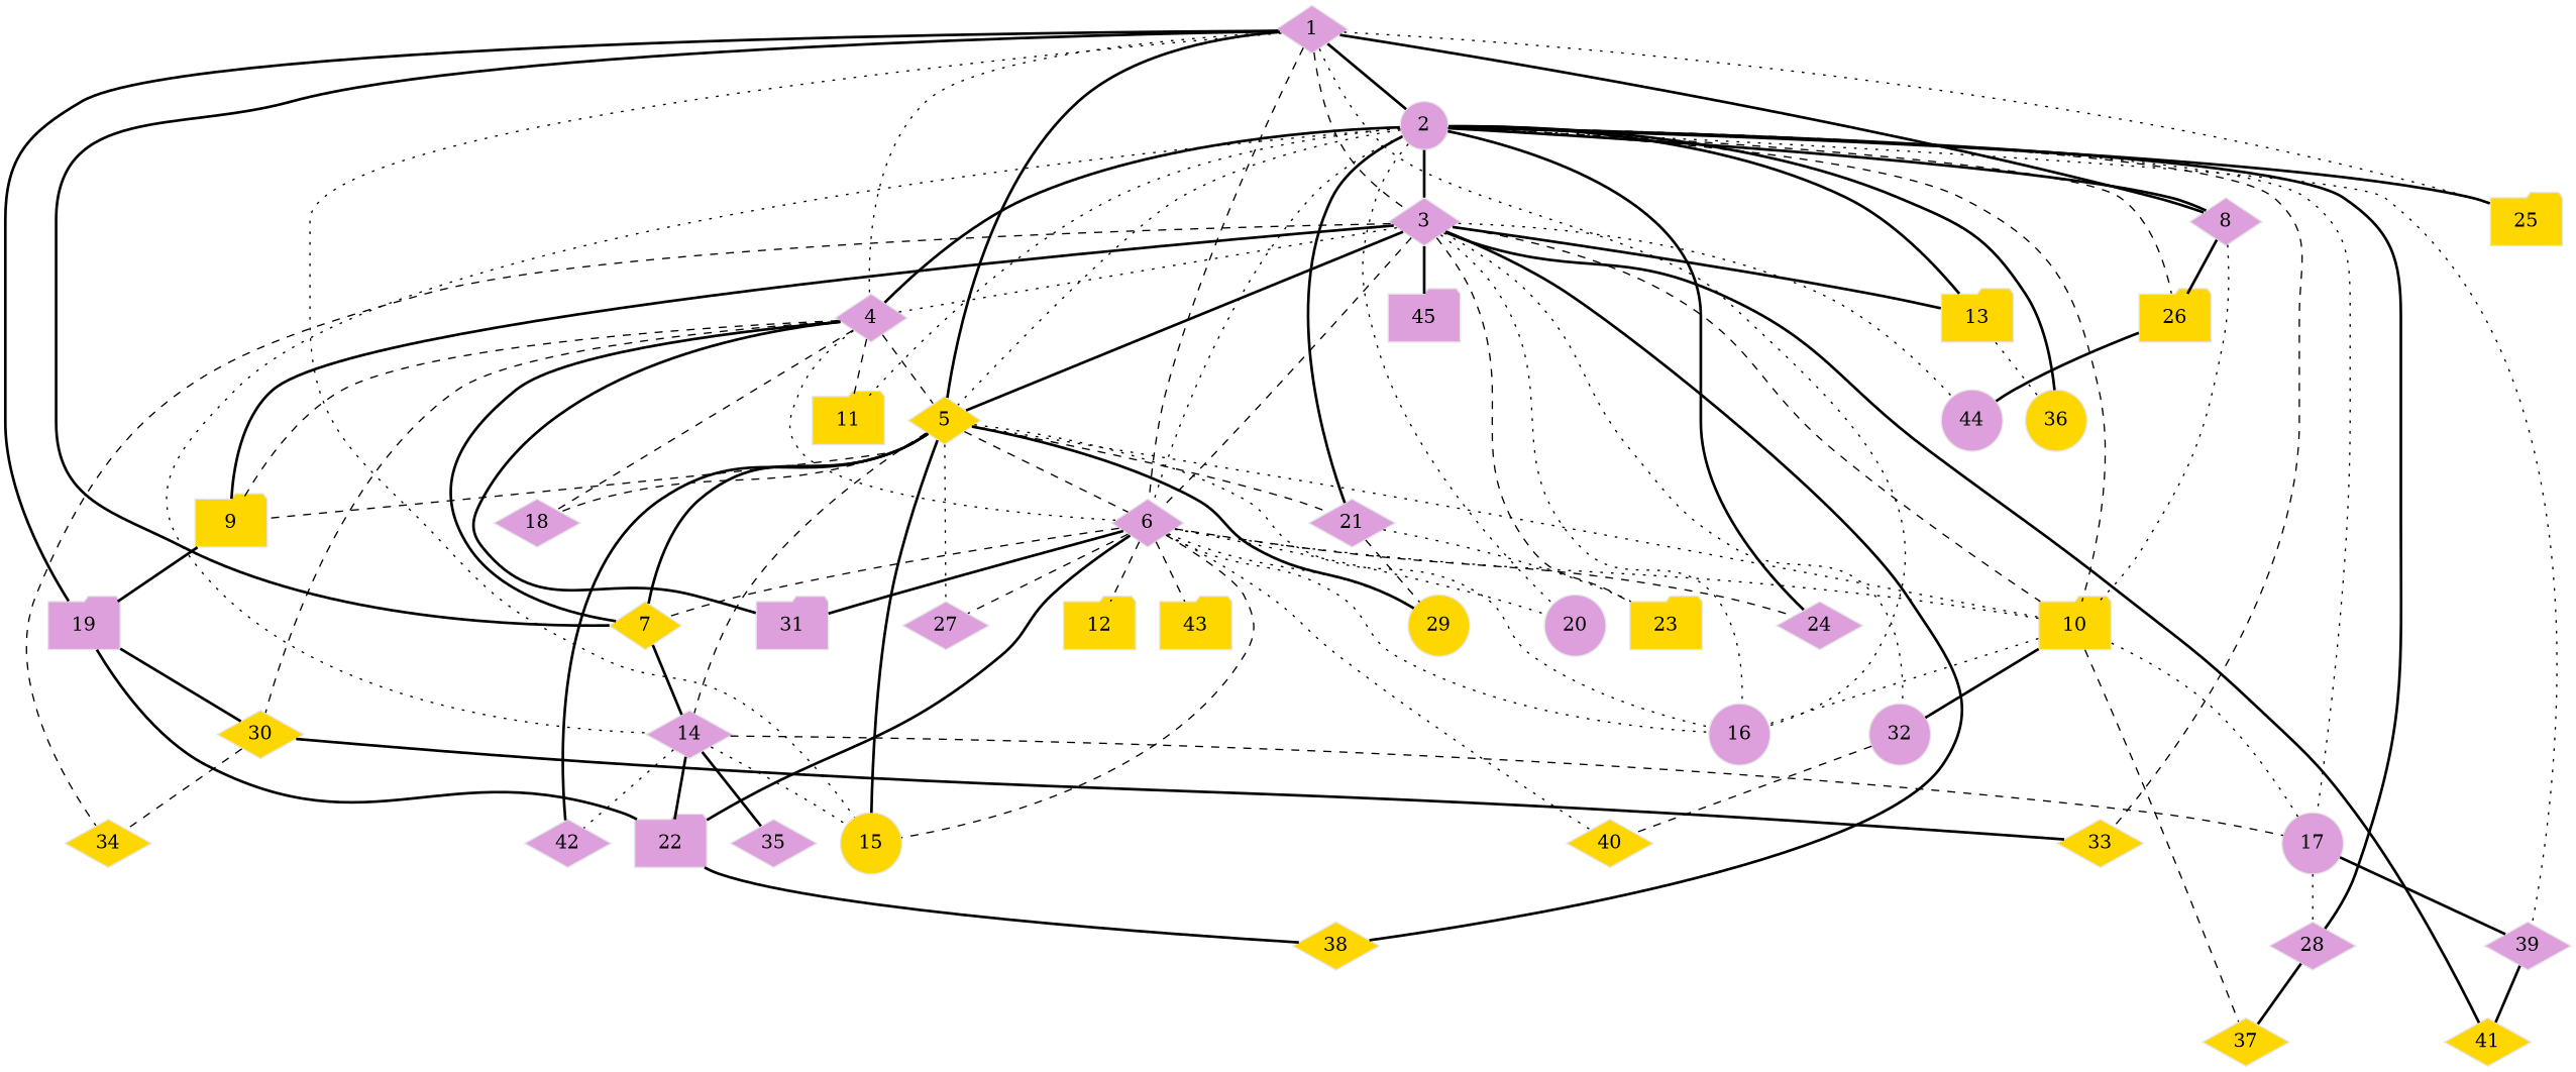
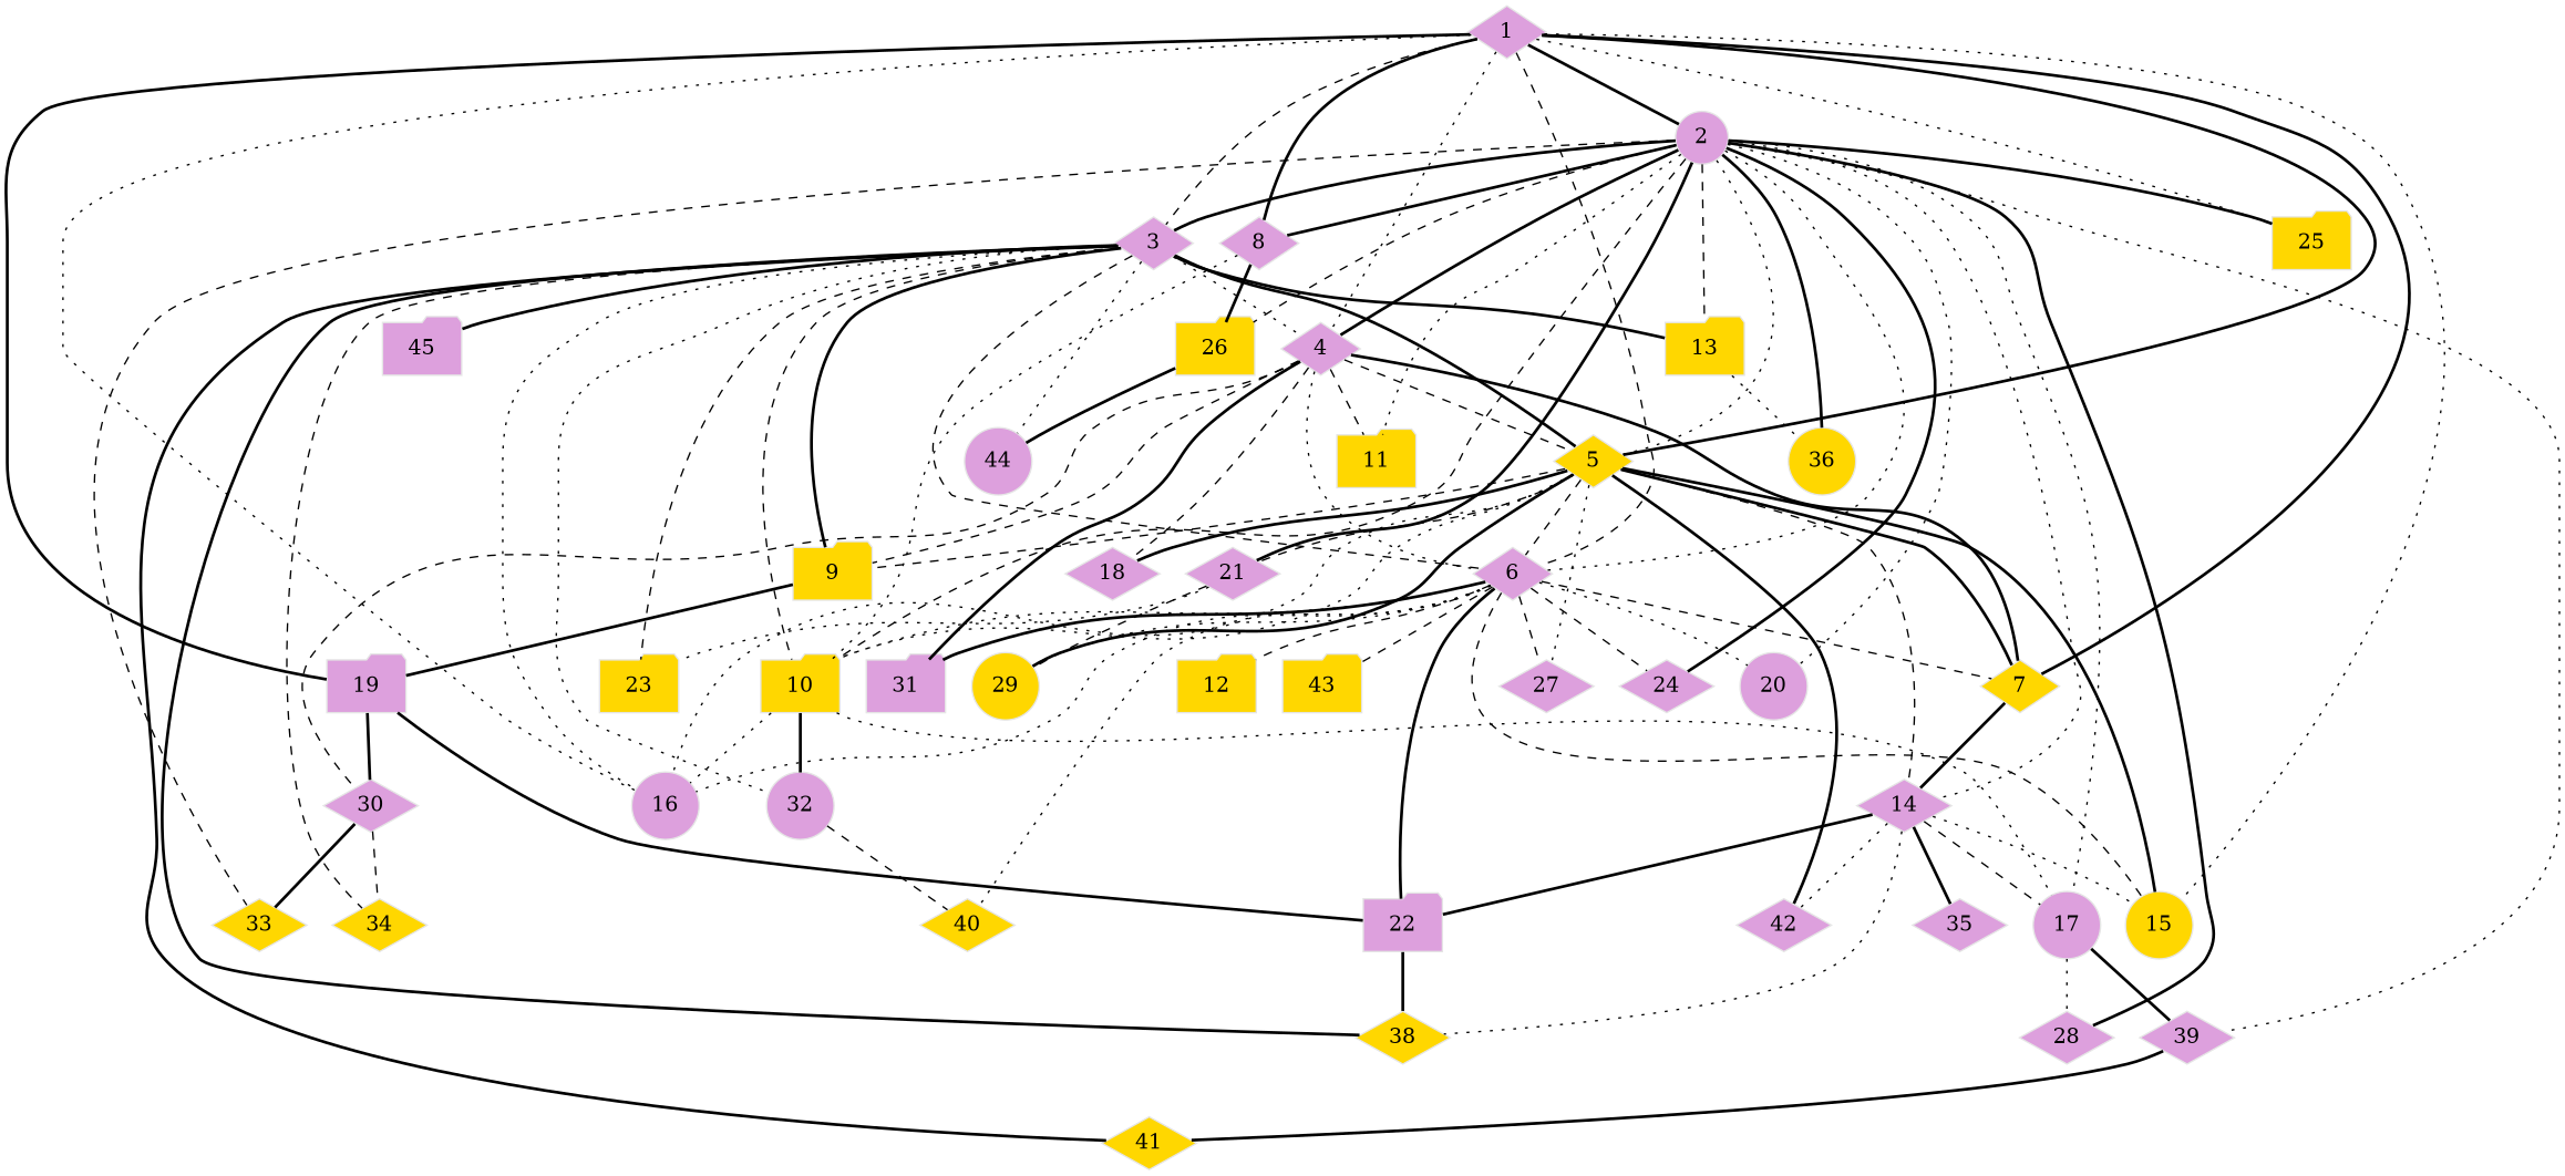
  graph {
    node [color=gray90 fillcolor=plum shape=diamond style=filled]
    edge [style=bold weight=1.0]
    1
    2 [shape=circle]
    3
    4
    5 [fillcolor=gold]
    6
    7 [fillcolor=gold]
    8
    15 [fillcolor=gold shape=circle]
    16 [shape=circle]
    19 [shape=folder]
    25 [fillcolor=gold shape=folder]
    10 [fillcolor=gold shape=folder]
    11 [fillcolor=gold shape=folder]
    13 [fillcolor=gold shape=folder]
    14
    17 [shape=circle]
    20 [shape=circle]
    21
    24
    26 [fillcolor=gold shape=folder]
    28
    33 [fillcolor=gold]
    36 [fillcolor=gold shape=circle]
    39
    9 [fillcolor=gold shape=folder]
    23 [fillcolor=gold shape=folder]
    32 [shape=circle]
    34 [fillcolor=gold]
    38 [fillcolor=gold]
    41 [fillcolor=gold]
    44 [shape=circle]
    45 [shape=folder]
    18
-   30 [fillcolor=gold]
+   30
    31 [shape=folder]
    27
    29 [fillcolor=gold shape=circle]
    42
    12 [fillcolor=gold shape=folder]
    22 [shape=folder]
    40 [fillcolor=gold]
    43 [fillcolor=gold shape=folder]
-   37 [fillcolor=gold]
    35
    1 -- 2 [weight=4.0]
    1 -- 3 [style=dashed weight=9.0]
    1 -- 4 [style=dotted weight=3.0]
    1 -- 5 [weight=4.0]
    1 -- 6 [style=dashed weight=2.0]
    1 -- 7 [weight=2.0]
    1 -- 8
    1 -- 15 [style=dotted weight=2.0]
    1 -- 16 [style=dotted]
    1 -- 19
    1 -- 25 [style=dotted weight=2.0]
    2 -- 3 [weight=5.0]
    2 -- 4 [weight=2.0]
    2 -- 5 [style=dotted weight=4.0]
    2 -- 6 [style=dotted weight=2.0]
    2 -- 8
    2 -- 25
    2 -- 10 [style=dashed]
    2 -- 11 [style=dotted]
-   2 -- 13
+   2 -- 13 [style=dashed]
    2 -- 14 [style=dotted weight=2.0]
    2 -- 17 [style=dotted]
    2 -- 20 [style=dotted weight=2.0]
    2 -- 21
    2 -- 24
    2 -- 26 [style=dashed]
    2 -- 28
    2 -- 33 [style=dashed]
    2 -- 36
    2 -- 39 [style=dotted]
    3 -- 4 [style=dotted weight=2.0]
    3 -- 5 [weight=5.0]
    3 -- 6 [style=dashed weight=3.0]
    3 -- 16 [style=dotted weight=2.0]
    3 -- 10 [style=dashed weight=3.0]
    3 -- 13
    3 -- 9
    3 -- 23 [style=dashed]
    3 -- 32 [style=dotted]
    3 -- 34 [style=dashed]
    3 -- 38
    3 -- 41
    3 -- 44 [style=dotted]
    3 -- 45 [weight=2.0]
    4 -- 5 [style=dashed weight=2.0]
    4 -- 6 [style=dotted weight=2.0]
    4 -- 7
    4 -- 11 [style=dashed]
    4 -- 9 [style=dashed]
    4 -- 18 [style=dashed]
    4 -- 30 [style=dashed]
    4 -- 31
    5 -- 6 [style=dashed weight=2.0]
    5 -- 7
    5 -- 15 [weight=3.0]
    5 -- 16 [style=dotted]
    5 -- 10 [style=dotted]
    5 -- 14 [style=dashed weight=12.0]
    5 -- 21 [style=dashed]
    5 -- 9 [style=dashed]
-   5 -- 18 [style=dashed]
+   5 -- 18
    5 -- 27 [style=dotted weight=2.0]
    5 -- 29
    5 -- 42
    6 -- 7 [style=dashed]
    6 -- 15 [style=dashed]
    6 -- 16 [style=dotted]
    6 -- 10 [style=dotted]
    6 -- 20 [style=dotted]
    6 -- 24 [style=dashed]
    6 -- 31
    6 -- 27 [style=dashed]
    6 -- 29 [style=dotted]
    6 -- 12 [style=dashed]
    6 -- 22 [weight=2.0]
    6 -- 40 [style=dotted]
    6 -- 43 [style=dashed]
    7 -- 14
    8 -- 10 [style=dotted]
    8 -- 26
    19 -- 30
    19 -- 22
    10 -- 16 [style=dotted]
    10 -- 17 [style=dotted]
    10 -- 32
-   10 -- 37 [style=dashed]
    13 -- 36 [style=dotted]
    14 -- 15 [style=dotted]
    14 -- 17 [style=dashed]
+   14 -- 38 [style=dotted]
    14 -- 42 [style=dotted]
    14 -- 22
    14 -- 35
    17 -- 28 [style=dotted]
    17 -- 39
    21 -- 23 [style=dotted]
    21 -- 29 [style=dashed]
    26 -- 44
-   28 -- 37
    39 -- 41
    9 -- 19
    32 -- 40 [style=dashed]
    30 -- 33
    30 -- 34 [style=dashed]
    22 -- 38
  }
